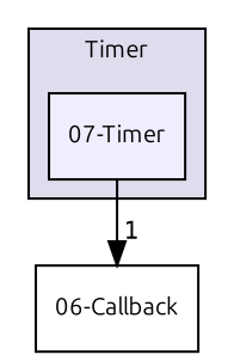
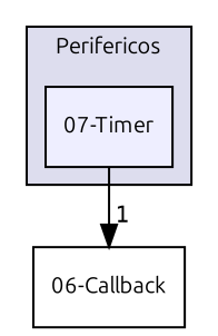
  digraph {
    compound=true
    fontname=Ubuntu
    node [fontname=Ubuntu fontsize=10 shape=box]
    n1 [fillcolor="#eeeeff" label="07-Timer" pencolor=black style=filled]
    n2 [label="06-Callback"]
    subgraph cluster_1 {
      bgcolor="#ddddee"
      fontsize=10
-     label=Timer
+     label=Perifericos
      pencolor=black
      n1
    }
    n1 -> n2 [headlabel=1 labeldistance=1.5 labelfontname=Helvetica labelfontsize=10 fontname=Ubuntu]
  }
